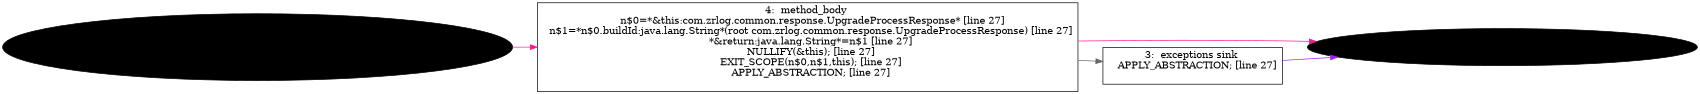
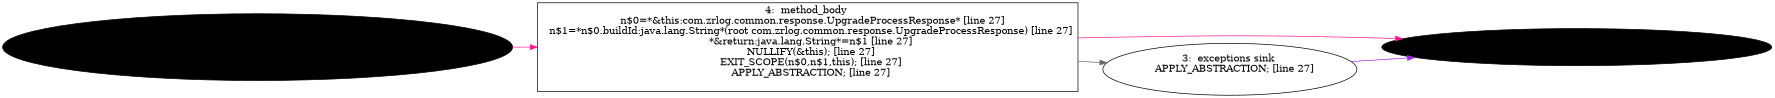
  digraph {
    rankdir=LR
    node [color=black]
    edge [color=deeppink]
    n1 [label="1: Start String UpgradeProcessResponse.getBuildId()\nFormals:  this:com.zrlog.common.response.UpgradeProcessResponse*\nLocals:  \n  " style=filled]
    n2 [label="4:  method_body \n   n$0=*&this:com.zrlog.common.response.UpgradeProcessResponse* [line 27]\n  n$1=*n$0.buildId:java.lang.String*(root com.zrlog.common.response.UpgradeProcessResponse) [line 27]\n  *&return:java.lang.String*=n$1 [line 27]\n  NULLIFY(&this); [line 27]\n  EXIT_SCOPE(n$0,n$1,this); [line 27]\n  APPLY_ABSTRACTION; [line 27]\n " shape=box]
    n3 [label="2: Exit String UpgradeProcessResponse.getBuildId() \n  " style=filled]
-   n4 [label="3:  exceptions sink \n   APPLY_ABSTRACTION; [line 27]\n " shape=box]
+   n4 [label="3:  exceptions sink \n   APPLY_ABSTRACTION; [line 27]\n " shape=ellipse]
    n1 -> n2
    n2 -> n3
    n2 -> n4 [color=gray40]
    n4 -> n3 [color=purple]
  }
